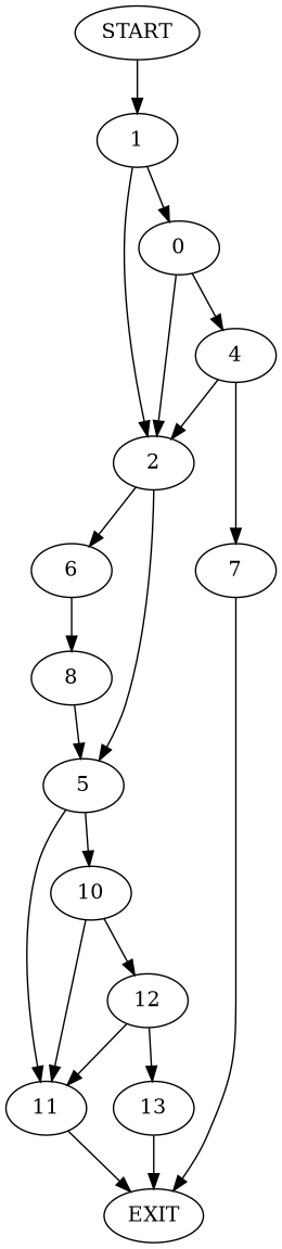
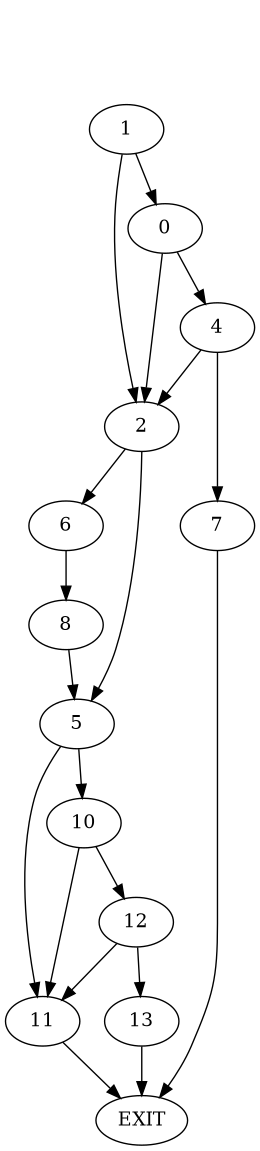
  digraph {
-   n1 [label=START]
    1
    2
    n4 [label=0]
    n5 [label=EXIT]
    5
    6
    4
    10
    11
    8
    7
    12
    13
-   n1 -> 1
    1 -> 2
    1 -> n4
    2 -> 5
    2 -> 6
    n4 -> 2
    n4 -> 4
    5 -> 10
    5 -> 11
    6 -> 8
    4 -> 2
    4 -> 7
    10 -> 11
    10 -> 12
    11 -> n5
    8 -> 5
    7 -> n5
    12 -> 11
    12 -> 13
    13 -> n5
  }
